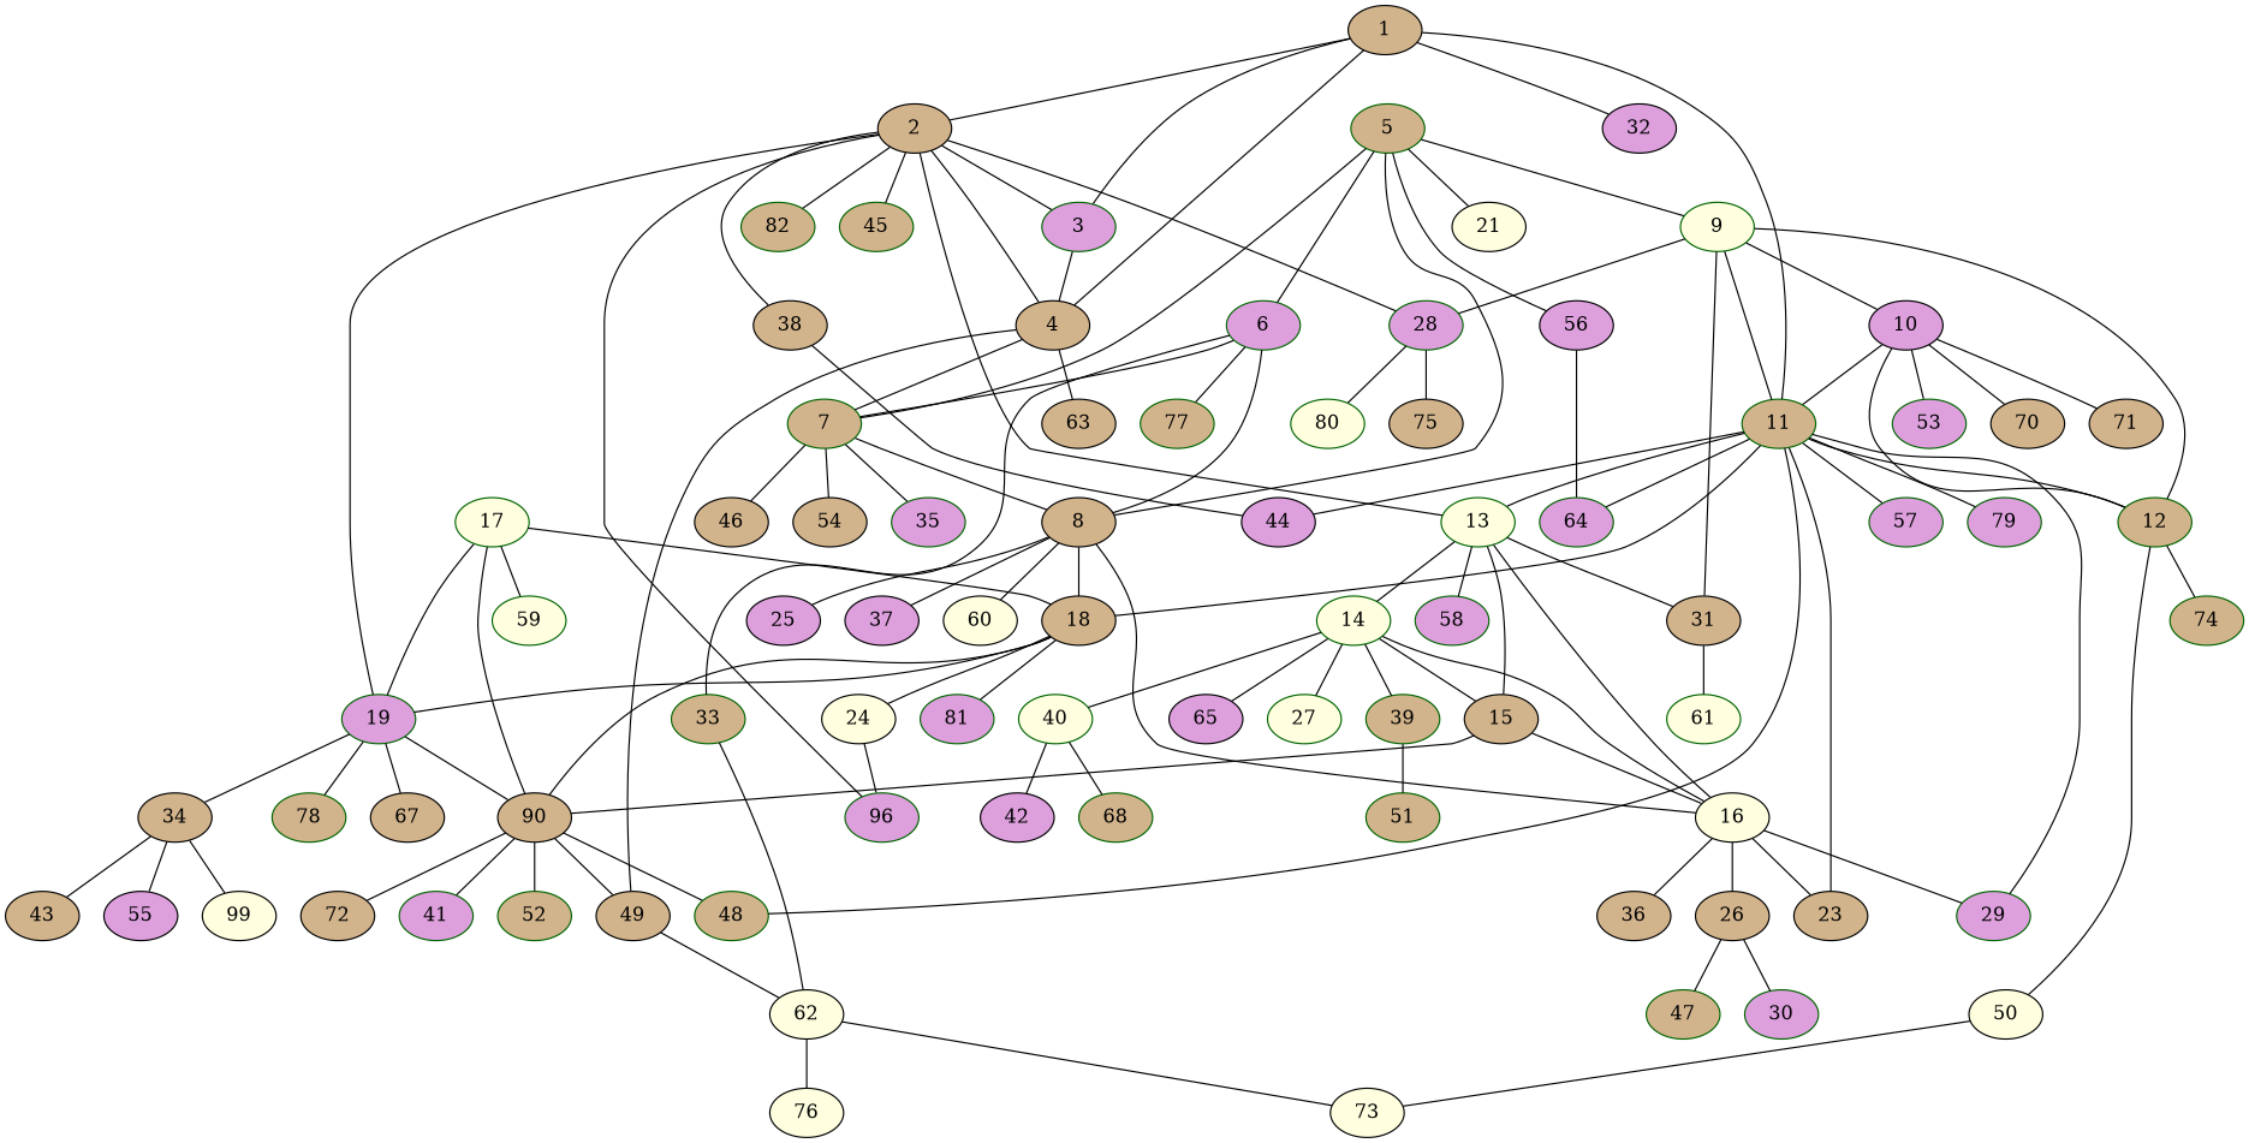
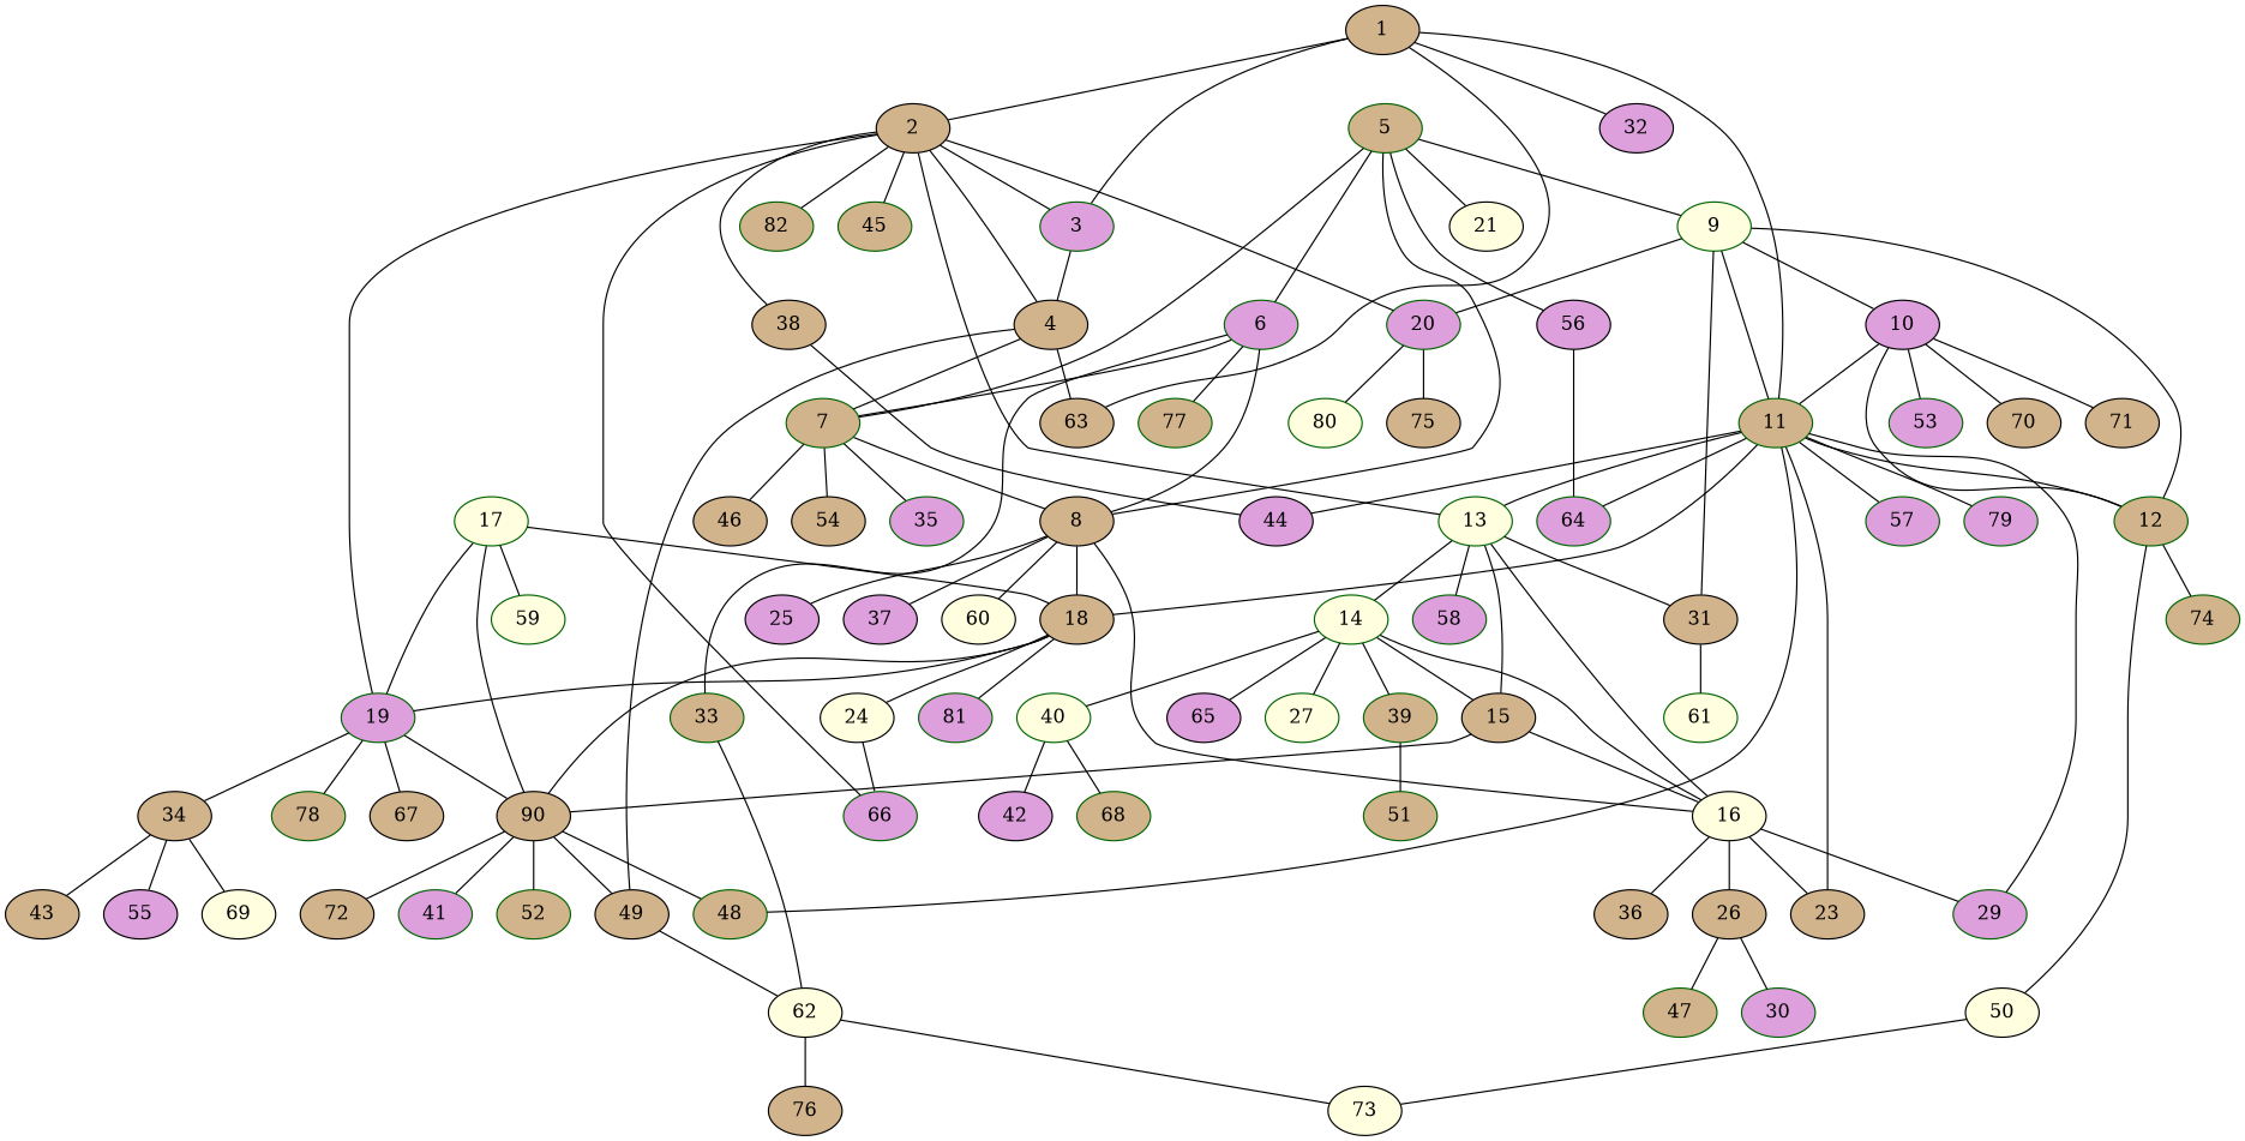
  graph {
    node [color=black fillcolor=tan style=filled]
    1
    2
    3 [color=darkgreen fillcolor=plum]
    4
    11 [color=darkgreen]
    32 [fillcolor=plum]
    13 [color=darkgreen fillcolor=lightyellow]
    19 [color=darkgreen fillcolor=plum]
    n9 [color=darkgreen label=82]
-   28 [color=darkgreen fillcolor=plum]
+   28 [color=darkgreen fillcolor=plum label=20]
    38
    45 [color=darkgreen]
-   66 [color=darkgreen fillcolor=plum label=96]
+   66 [color=darkgreen fillcolor=plum]
    7 [color=darkgreen]
    49
    63
    18
    12 [color=darkgreen]
    23
    29 [color=darkgreen fillcolor=plum]
    44 [fillcolor=plum]
    48 [color=darkgreen]
    57 [color=darkgreen fillcolor=plum]
    64 [color=darkgreen fillcolor=plum]
    79 [color=darkgreen fillcolor=plum]
    16 [fillcolor=lightyellow]
    31
    14 [color=darkgreen fillcolor=lightyellow]
    15
    58 [color=darkgreen fillcolor=plum]
    n31 [label=90]
    34
    67
    78 [color=darkgreen]
    75
    80 [color=darkgreen fillcolor=lightyellow]
    8
    35 [color=darkgreen fillcolor=plum]
    46
    54
    62 [fillcolor=lightyellow]
    5 [color=darkgreen]
    6 [color=darkgreen fillcolor=plum]
    9 [color=darkgreen fillcolor=lightyellow]
    21 [fillcolor=lightyellow]
    56 [fillcolor=plum]
    33 [color=darkgreen]
    77 [color=darkgreen]
    25 [fillcolor=plum]
    37 [fillcolor=plum]
    60 [fillcolor=lightyellow]
    10 [fillcolor=plum]
    26
    36
    24 [fillcolor=lightyellow]
    81 [color=darkgreen fillcolor=plum]
    53 [color=darkgreen fillcolor=plum]
    70
    71
    50 [fillcolor=lightyellow]
    74 [color=darkgreen]
    61 [color=darkgreen fillcolor=lightyellow]
    73 [fillcolor=lightyellow]
    27 [color=darkgreen fillcolor=lightyellow]
    39 [color=darkgreen]
    40 [color=darkgreen fillcolor=lightyellow]
    65 [fillcolor=plum]
    51 [color=darkgreen]
    42 [fillcolor=plum]
    68 [color=darkgreen]
    41 [color=darkgreen fillcolor=plum]
    52 [color=darkgreen]
    72
    30 [color=darkgreen fillcolor=plum]
    47 [color=darkgreen]
    17 [color=darkgreen fillcolor=lightyellow]
    59 [color=darkgreen fillcolor=lightyellow]
    43
    55 [fillcolor=plum]
-   69 [fillcolor=lightyellow label=99]
-   76 [fillcolor=lightyellow]
+   69 [fillcolor=lightyellow]
+   76
    1 -- 2
    1 -- 3
-   1 -- 4
+   1 -- 63
    1 -- 11
    1 -- 32
    2 -- 3
    2 -- 4
    2 -- 13
    2 -- 19
    2 -- n9
    2 -- 28
    2 -- 38
    2 -- 45
    2 -- 66
    3 -- 4
    4 -- 7
    4 -- 49
    4 -- 63
    11 -- 13
    11 -- 18
    11 -- 12
    11 -- 23
    11 -- 29
    11 -- 44
    11 -- 48
    11 -- 57
    11 -- 64
    11 -- 79
    13 -- 16
    13 -- 31
    13 -- 14
    13 -- 15
    13 -- 58
    19 -- n31
    19 -- 34
    19 -- 67
    19 -- 78
    28 -- 75
    28 -- 80
    38 -- 44
    7 -- 8
    7 -- 35
    7 -- 46
    7 -- 54
    49 -- 62
    18 -- 19
    18 -- n31
    18 -- 24
    18 -- 81
    12 -- 50
    12 -- 74
    16 -- 23
    16 -- 29
    16 -- 26
    16 -- 36
    31 -- 61
    14 -- 16
    14 -- 15
    14 -- 27
    14 -- 39
    14 -- 40
    14 -- 65
    15 -- 16
    15 -- n31
    n31 -- 49
    n31 -- 48
    n31 -- 41
    n31 -- 52
    n31 -- 72
    34 -- 43
    34 -- 55
    34 -- 69
    8 -- 18
    8 -- 16
    8 -- 25
    8 -- 37
    8 -- 60
    62 -- 73
    62 -- 76
    5 -- 7
    5 -- 8
    5 -- 6
    5 -- 9
    5 -- 21
    5 -- 56
    6 -- 7
    6 -- 8
    6 -- 33
    6 -- 77
    9 -- 11
    9 -- 28
    9 -- 12
    9 -- 31
    9 -- 10
    56 -- 64
    33 -- 62
    10 -- 11
    10 -- 12
    10 -- 53
    10 -- 70
    10 -- 71
    26 -- 30
    26 -- 47
    24 -- 66
    50 -- 73
    39 -- 51
    40 -- 42
    40 -- 68
    17 -- 19
    17 -- 18
    17 -- n31
    17 -- 59
  }
